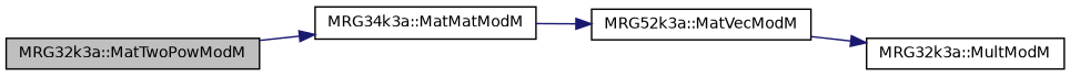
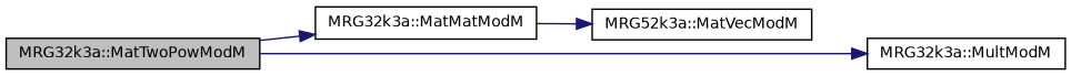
  digraph {
    rankdir=LR
    node [color=black fillcolor=white fontname=Helvetica fontsize=10 shape=record style=filled]
    edge [color=midnightblue fontname=Helvetica fontsize=10 labelfontname=Helvetica labelfontsize=10 style=solid]
    n1 [fillcolor=grey75 fontcolor=black height=0.2 label="MRG32k3a::MatTwoPowModM" width=0.4]
-   n2 [height=0.2 label="MRG34k3a::MatMatModM" width=0.4]
+   n2 [height=0.2 label="MRG32k3a::MatMatModM" width=0.4]
    n3 [height=0.2 label="MRG52k3a::MatVecModM" width=0.4]
    n4 [height=0.2 label="MRG32k3a::MultModM" width=0.4]
    n1 -> n2
    n2 -> n3
-   n3 -> n4
+   n1 -> n4
  }
